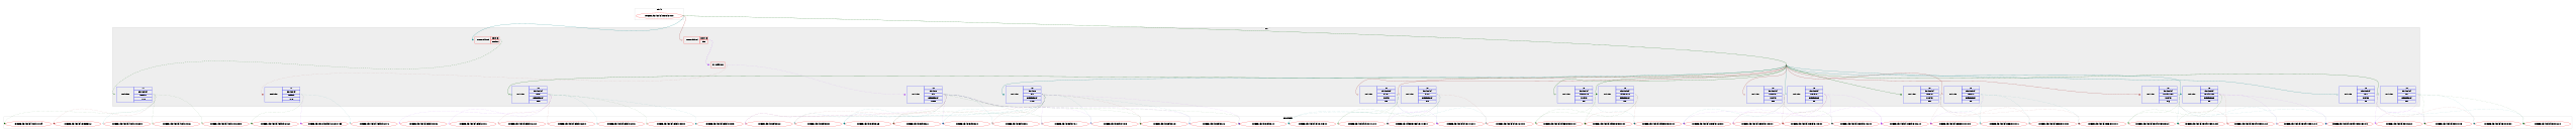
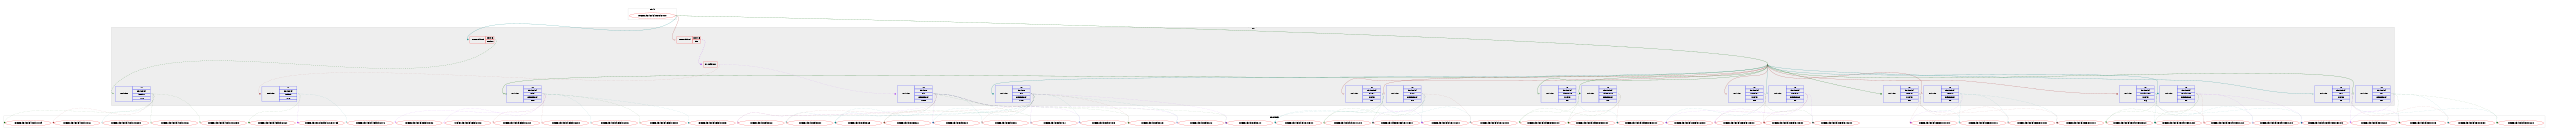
  digraph {
    compound=true
    concentrate=true
    fontname=Helvetica
    fontsize=10
    newrank=true
    rankdir=TB
    ranksep=1.5
    node [color=red fontname=Helvetica fontsize=10]
    edge [arrowhead=dot color=teal headport=w style=dotted tailport=e weight=100]
    n1 [label="portage://dev-haskell/opengl-3.0.1.0" width=4]
    n2 [color=blue label=<<TABLE BORDER="0" CELLBORDER="1" CELLSPACING="0" CELLPADDING="4" WIDTH="220"><TR><TD ROWSPAN="6" CELLPADDING="30">pack_dep</TD></TR><TR><TD WIDTH="110">no</TD></TR><TR><TD>dev-haskell</TD></TR><TR><TD>haddock</TD></TR><TR><TD>none</TD></TR><TR><TD></TD></TR></TABLE>> shape=none]
    n3 [color=blue label=<<TABLE BORDER="0" CELLBORDER="1" CELLSPACING="0" CELLPADDING="4" WIDTH="220"><TR><TD ROWSPAN="6" CELLPADDING="30">pack_dep</TD></TR><TR><TD WIDTH="110">no</TD></TR><TR><TD>dev-lang</TD></TR><TR><TD>ghc</TD></TR><TR><TD>greaterequal</TD></TR><TR><TD>7.10.2</TD></TR></TABLE>> shape=none]
    n4 [label=<<TABLE BORDER="0" CELLBORDER="1" CELLSPACING="0" CELLPADDING="4"><TR><TD CELLPADDING="10">any_of_group</TD></TR></TABLE>> shape=none]
    n5 [label=<<TABLE BORDER="0" CELLBORDER="1" CELLSPACING="0" CELLPADDING="4"><TR><TD ROWSPAN="3" CELLPADDING="10">use_conditional</TD></TR><TR><TD>positive</TD></TR><TR><TD>doc</TD></TR></TABLE>> shape=none]
    n6 [color=blue label=<<TABLE BORDER="0" CELLBORDER="1" CELLSPACING="0" CELLPADDING="4" WIDTH="220"><TR><TD ROWSPAN="6" CELLPADDING="30">pack_dep</TD></TR><TR><TD WIDTH="110">no</TD></TR><TR><TD>dev-haskell</TD></TR><TR><TD>hscolour</TD></TR><TR><TD>none</TD></TR><TR><TD></TD></TR></TABLE>> shape=none]
    n7 [label=<<TABLE BORDER="0" CELLBORDER="1" CELLSPACING="0" CELLPADDING="4"><TR><TD ROWSPAN="3" CELLPADDING="10">use_conditional</TD></TR><TR><TD>positive</TD></TR><TR><TD>hscolour</TD></TR></TABLE>> shape=none]
    n8 [color=blue label=<<TABLE BORDER="0" CELLBORDER="1" CELLSPACING="0" CELLPADDING="4" WIDTH="220"><TR><TD ROWSPAN="6" CELLPADDING="30">pack_dep</TD></TR><TR><TD WIDTH="110">no</TD></TR><TR><TD>dev-haskell</TD></TR><TR><TD>cabal</TD></TR><TR><TD>greaterequal</TD></TR><TR><TD>1.10</TD></TR></TABLE>> shape=none]
    n9 [color=blue label=<<TABLE BORDER="0" CELLBORDER="1" CELLSPACING="0" CELLPADDING="4" WIDTH="220"><TR><TD ROWSPAN="6" CELLPADDING="30">pack_dep</TD></TR><TR><TD WIDTH="110">no</TD></TR><TR><TD>dev-haskell</TD></TR><TR><TD>text</TD></TR><TR><TD>smaller</TD></TR><TR><TD>1.3</TD></TR></TABLE>> shape=none]
    n10 [color=blue label=<<TABLE BORDER="0" CELLBORDER="1" CELLSPACING="0" CELLPADDING="4" WIDTH="220"><TR><TD ROWSPAN="6" CELLPADDING="30">pack_dep</TD></TR><TR><TD WIDTH="110">no</TD></TR><TR><TD>dev-haskell</TD></TR><TR><TD>gluraw</TD></TR><TR><TD>greaterequal</TD></TR><TR><TD>2.0</TD></TR></TABLE>> shape=none]
    n11 [color=blue label=<<TABLE BORDER="0" CELLBORDER="1" CELLSPACING="0" CELLPADDING="4" WIDTH="220"><TR><TD ROWSPAN="6" CELLPADDING="30">pack_dep</TD></TR><TR><TD WIDTH="110">no</TD></TR><TR><TD>dev-haskell</TD></TR><TR><TD>gluraw</TD></TR><TR><TD>smaller</TD></TR><TR><TD>2.1</TD></TR></TABLE>> shape=none]
    n12 [color=blue label=<<TABLE BORDER="0" CELLBORDER="1" CELLSPACING="0" CELLPADDING="4" WIDTH="220"><TR><TD ROWSPAN="6" CELLPADDING="30">pack_dep</TD></TR><TR><TD WIDTH="110">no</TD></TR><TR><TD>dev-haskell</TD></TR><TR><TD>objectname</TD></TR><TR><TD>greaterequal</TD></TR><TR><TD>1.1</TD></TR></TABLE>> shape=none]
    n13 [color=blue label=<<TABLE BORDER="0" CELLBORDER="1" CELLSPACING="0" CELLPADDING="4" WIDTH="220"><TR><TD ROWSPAN="6" CELLPADDING="30">pack_dep</TD></TR><TR><TD WIDTH="110">no</TD></TR><TR><TD>dev-haskell</TD></TR><TR><TD>objectname</TD></TR><TR><TD>smaller</TD></TR><TR><TD>1.2</TD></TR></TABLE>> shape=none]
    n14 [color=blue label=<<TABLE BORDER="0" CELLBORDER="1" CELLSPACING="0" CELLPADDING="4" WIDTH="220"><TR><TD ROWSPAN="6" CELLPADDING="30">pack_dep</TD></TR><TR><TD WIDTH="110">no</TD></TR><TR><TD>dev-haskell</TD></TR><TR><TD>openglraw</TD></TR><TR><TD>greaterequal</TD></TR><TR><TD>3.0</TD></TR></TABLE>> shape=none]
    n15 [color=blue label=<<TABLE BORDER="0" CELLBORDER="1" CELLSPACING="0" CELLPADDING="4" WIDTH="220"><TR><TD ROWSPAN="6" CELLPADDING="30">pack_dep</TD></TR><TR><TD WIDTH="110">no</TD></TR><TR><TD>dev-haskell</TD></TR><TR><TD>openglraw</TD></TR><TR><TD>smaller</TD></TR><TR><TD>3.3</TD></TR></TABLE>> shape=none]
    n16 [color=blue label=<<TABLE BORDER="0" CELLBORDER="1" CELLSPACING="0" CELLPADDING="4" WIDTH="220"><TR><TD ROWSPAN="6" CELLPADDING="30">pack_dep</TD></TR><TR><TD WIDTH="110">no</TD></TR><TR><TD>dev-haskell</TD></TR><TR><TD>statevar</TD></TR><TR><TD>greaterequal</TD></TR><TR><TD>1.1</TD></TR></TABLE>> shape=none]
    n17 [color=blue label=<<TABLE BORDER="0" CELLBORDER="1" CELLSPACING="0" CELLPADDING="4" WIDTH="220"><TR><TD ROWSPAN="6" CELLPADDING="30">pack_dep</TD></TR><TR><TD WIDTH="110">no</TD></TR><TR><TD>dev-haskell</TD></TR><TR><TD>statevar</TD></TR><TR><TD>smaller</TD></TR><TR><TD>1.2</TD></TR></TABLE>> shape=none]
    n18 [color=blue label=<<TABLE BORDER="0" CELLBORDER="1" CELLSPACING="0" CELLPADDING="4" WIDTH="220"><TR><TD ROWSPAN="6" CELLPADDING="30">pack_dep</TD></TR><TR><TD WIDTH="110">no</TD></TR><TR><TD>dev-haskell</TD></TR><TR><TD>text</TD></TR><TR><TD>greaterequal</TD></TR><TR><TD>0.1</TD></TR></TABLE>> shape=none]
    n19 [color=blue label=<<TABLE BORDER="0" CELLBORDER="1" CELLSPACING="0" CELLPADDING="4" WIDTH="220"><TR><TD ROWSPAN="6" CELLPADDING="30">pack_dep</TD></TR><TR><TD WIDTH="110">no</TD></TR><TR><TD>dev-haskell</TD></TR><TR><TD>transformers</TD></TR><TR><TD>greaterequal</TD></TR><TR><TD>0.2</TD></TR></TABLE>> shape=none]
    n20 [color=blue label=<<TABLE BORDER="0" CELLBORDER="1" CELLSPACING="0" CELLPADDING="4" WIDTH="220"><TR><TD ROWSPAN="6" CELLPADDING="30">pack_dep</TD></TR><TR><TD WIDTH="110">no</TD></TR><TR><TD>dev-haskell</TD></TR><TR><TD>transformers</TD></TR><TR><TD>smaller</TD></TR><TR><TD>0.6</TD></TR></TABLE>> shape=none]
    n21 [color=blue label=<<TABLE BORDER="0" CELLBORDER="1" CELLSPACING="0" CELLPADDING="4" WIDTH="220"><TR><TD ROWSPAN="6" CELLPADDING="30">pack_dep</TD></TR><TR><TD WIDTH="110">no</TD></TR><TR><TD>dev-lang</TD></TR><TR><TD>ghc</TD></TR><TR><TD>greaterequal</TD></TR><TR><TD>7.4.1</TD></TR></TABLE>> shape=none]
    n22 [label="portage://dev-group/haddock-2.14.3.0.7.8.3" width=4]
    n23 [label="portage://dev-haskell/haddock-2.16.1" width=4]
    n24 [label="portage://dev-haskell/haddock-2.17.2" width=4]
    n25 [label="portage://dev-lang/ghc-7.10.3" width=4]
    n26 [label="portage://dev-lang/ghc-7.8.4" width=4]
    n27 [label="portage://dev-lang/ghc-8.0.2" width=4]
    n28 [label="portage://dev-lang/ghc-8.2.1" width=4]
    n29 [label="portage://dev-lang/ghc-8.2.2" width=4]
    n30 [label="portage://dev-lang/ghc-8.4.1" width=4]
    n31 [label="portage://dev-lang/ghc-8.4.2" width=4]
    n32 [label="portage://dev-lang/ghc-8.4.3" width=4]
-   n33 [label="portage://dev-lang/ghc-8.6.4" width=4]
+   n33 [label="portage://dev-lang/use-8.6.4" width=4]
    n34 [label="portage://dev-lang/ghc-8.6.5" width=4]
    n35 [label="portage://dev-lang/ghc-8.8.1" width=4]
    n36 [label="portage://dev-haskell/hscolour-1.19" width=4]
    n37 [label="portage://dev-haskell/hscolour-1.20.3-r1" width=4]
    n38 [label="portage://dev-haskell/hscolour-1.22" width=4]
    n39 [label="portage://dev-haskell/hscolour-1.23-r1" width=4]
-   n40 [label="portage://dev-haskell/portage-1.24" width=4]
+   n40 [label="portage://dev-haskell/hscolour-1.24" width=4]
    n41 [label="portage://dev-haskell/cabal-1.18.1.2" width=4]
    n42 [label="portage://dev-haskell/cabal-1.18.1.3" width=4]
    n43 [label="portage://dev-haskell/cabal-1.18.1.5" width=4]
    n44 [label="portage://dev-haskell/cabal-1.20.0.2" width=4]
    n45 [label="portage://dev-haskell/cabal-1.22.8.0" width=4]
    n46 [label="portage://dev-haskell/cabal-1.24.2.0" width=4]
-   n47 [label="portage://dev-haskell/cabal-2.0.0.2" width=4]
+   n47 [label="smaller://dev-haskell/cabal-2.0.0.2" width=4]
    n48 [label="portage://dev-haskell/gluraw-1.2.0.0" width=4]
    n49 [label="portage://dev-objectname/gluraw-1.3.0.0" width=4]
    n50 [label="portage://dev-haskell/gluraw-1.4.0.1" width=4]
    n51 [label="portage://dev-haskell/gluraw-1.5.0.1" width=4]
    n52 [label="portage://dev-haskell/gluraw-2.0.0.3" width=4]
    n53 [label="portage://dev-haskell/objectname-1.0.0.0" width=4]
    n54 [label="portage://dev-haskell/objectname-1.0.1.0" width=4]
    n55 [label="portage://dev-haskell/objectname-1.1.0.1" width=4]
    n56 [label="portage://dev-haskell/openglraw-1.2.0.0" width=4]
    n57 [label="portage://dev-haskell/openglraw-1.3.0.0" width=4]
    n58 [label="portage://dev-haskell/openglraw-1.5.0.0" width=4]
    n59 [label="portage://dev-haskell/openglraw-2.5.1.0" width=4]
-   n60 [label="portage://dev-haskell/openglraw-3.2.4.0" width=4]
    n61 [label="portage://dev-haskell/statevar-1.0.0.0-r1" width=4]
    n62 [label="portage://dev-haskell/statevar-1.0.1.0" width=4]
    n63 [label="portage://dev-haskell/statevar-1.1.0.3" width=4]
    n64 [label="portage://dev-haskell/statevar-1.1.0.4" width=4]
    n65 [label="portage://dev-haskell/text-0.11.3.1" width=4]
    n66 [label="portage://dev-haskell/text-1.1.1.3" width=4]
    n67 [label="portage://dev-haskell/text-1.2.2.0" width=4]
    n68 [label="portage://dev-haskell/text-1.2.2.1" width=4]
    n69 [label="portage://dev-haskell/transformers-0.5.0.0-r1" width=4]
    n70 [label="portage://dev-haskell/transformers-0.4.1.0" width=4]
    n71 [label="portage://dev-haskell/transformers-0.4.2.0" width=4]
    n72 [label="portage://dev-haskell/transformers-0.4.3.0" width=4]
    n73 [label="portage://dev-haskell/transformers-0.5.2.0" width=4]
    subgraph cluster_1 {
      color=gray
      label=<<i>ebuild</i>>
      rank=same
      n1
    }
    subgraph cluster_2 {
      color=gray
      label=<<i>dependencies</i>>
      subgraph cluster_3 {
        color=gray
        fillcolor="#eeeeee"
        label=<<i>compile</i>>
        style=filled
        subgraph sub_4 {
          color=gray
          fillcolor="#eeeeee"
          label=<<i>compile</i>>
          style=filled
          n5
          subgraph sub_5 {
            color=gray
            fillcolor="#eeeeee"
            label=<<i>compile</i>>
            style=filled
            n4
            subgraph sub_6 {
              color=gray
              fillcolor="#eeeeee"
              label=<<i>compile</i>>
              style=filled
              n2
            }
            subgraph sub_7 {
              color=gray
              fillcolor="#eeeeee"
              label=<<i>compile</i>>
              style=filled
              n3
            }
          }
        }
        subgraph sub_8 {
          color=gray
          fillcolor="#eeeeee"
          label=<<i>compile</i>>
          style=filled
          n7
          subgraph sub_9 {
            color=gray
            fillcolor="#eeeeee"
            label=<<i>compile</i>>
            style=filled
            n6
          }
        }
        subgraph sub_10 {
          color=gray
          fillcolor="#eeeeee"
          label=<<i>compile</i>>
          style=filled
          n8
        }
      }
      subgraph cluster_11 {
        color=gray
        fillcolor="#eeeeee"
        label=<<i>compile and run</i>>
        style=filled
        subgraph sub_12 {
          color=gray
          fillcolor="#eeeeee"
          label=<<i>compile and run</i>>
          style=filled
          n9
        }
        subgraph sub_13 {
          color=gray
          fillcolor="#eeeeee"
          label=<<i>compile and run</i>>
          style=filled
          n10
        }
        subgraph sub_14 {
          color=gray
          fillcolor="#eeeeee"
          label=<<i>compile and run</i>>
          style=filled
          n11
        }
        subgraph sub_15 {
          color=gray
          fillcolor="#eeeeee"
          label=<<i>compile and run</i>>
          style=filled
          n12
        }
        subgraph sub_16 {
          color=gray
          fillcolor="#eeeeee"
          label=<<i>compile and run</i>>
          style=filled
          n13
        }
        subgraph sub_17 {
          color=gray
          fillcolor="#eeeeee"
          label=<<i>compile and run</i>>
          style=filled
          n14
        }
        subgraph sub_18 {
          color=gray
          fillcolor="#eeeeee"
          label=<<i>compile and run</i>>
          style=filled
          n15
        }
        subgraph sub_19 {
          color=gray
          fillcolor="#eeeeee"
          label=<<i>compile and run</i>>
          style=filled
          n16
        }
        subgraph sub_20 {
          color=gray
          fillcolor="#eeeeee"
          label=<<i>compile and run</i>>
          style=filled
          n17
        }
        subgraph sub_21 {
          color=gray
          fillcolor="#eeeeee"
          label=<<i>compile and run</i>>
          style=filled
          n18
        }
        subgraph sub_22 {
          color=gray
          fillcolor="#eeeeee"
          label=<<i>compile and run</i>>
          style=filled
          n19
        }
        subgraph sub_23 {
          color=gray
          fillcolor="#eeeeee"
          label=<<i>compile and run</i>>
          style=filled
          n20
        }
        subgraph sub_24 {
          color=gray
          fillcolor="#eeeeee"
          label=<<i>compile and run</i>>
          style=filled
          n21
        }
      }
      subgraph cluster_25 {
        color=gray
        fillcolor="#eeeeee"
        label=<<i>run</i>>
        style=filled
      }
    }
    subgraph cluster_26 {
      color=gray
      label=<<i>candidates</i>>
      rank=same
      subgraph sub_27 {
        color=black
        label=<<i>candidates</i>>
        nodesep=1
        rank=same
        n22
        n23
        n24
      }
      subgraph sub_28 {
        color=black
        label=<<i>candidates</i>>
        nodesep=1
        rank=same
        n25
        n26
        n27
        n28
        n29
        n30
        n31
        n32
        n33
        n34
        n35
      }
      subgraph sub_29 {
        color=black
        label=<<i>candidates</i>>
        nodesep=1
        rank=same
        n36
        n37
        n38
        n39
        n40
      }
      subgraph sub_30 {
        color=black
        label=<<i>candidates</i>>
        nodesep=1
        rank=same
        n41
        n42
        n43
        n44
        n45
        n46
        n47
      }
      subgraph sub_31 {
        color=black
        label=<<i>candidates</i>>
        nodesep=1
        rank=same
        n48
        n49
        n50
        n51
        n52
      }
      subgraph sub_32 {
        color=black
        label=<<i>candidates</i>>
        nodesep=1
        rank=same
        n48
        n49
        n50
        n51
        n52
      }
      subgraph sub_33 {
        color=black
        label=<<i>candidates</i>>
        nodesep=1
        rank=same
        n53
        n54
        n55
      }
      subgraph sub_34 {
        color=black
        label=<<i>candidates</i>>
        nodesep=1
        rank=same
        n53
        n54
        n55
      }
      subgraph sub_35 {
        color=black
        label=<<i>candidates</i>>
        nodesep=1
        rank=same
        n56
        n57
        n58
        n59
-       n60
      }
      subgraph sub_36 {
        color=black
        label=<<i>candidates</i>>
        nodesep=1
        rank=same
        n56
        n57
        n58
        n59
-       n60
      }
      subgraph sub_37 {
        color=black
        label=<<i>candidates</i>>
        nodesep=1
        rank=same
        n61
        n62
        n63
        n64
      }
      subgraph sub_38 {
        color=black
        label=<<i>candidates</i>>
        nodesep=1
        rank=same
        n61
        n62
        n63
        n64
      }
      subgraph sub_39 {
        color=black
        label=<<i>candidates</i>>
        nodesep=1
        rank=same
        n65
        n66
        n67
        n68
      }
      subgraph sub_40 {
        color=black
        label=<<i>candidates</i>>
        nodesep=1
        rank=same
        n65
        n66
        n67
        n68
      }
      subgraph sub_41 {
        color=black
        label=<<i>candidates</i>>
        nodesep=1
        rank=same
        n69
        n70
        n71
        n72
        n73
      }
      subgraph sub_42 {
        color=black
        label=<<i>candidates</i>>
        nodesep=1
        rank=same
        n69
        n70
        n71
        n72
        n73
      }
      subgraph sub_43 {
        color=black
        label=<<i>candidates</i>>
        nodesep=1
        rank=same
        n25
        n26
        n27
        n28
        n29
        n30
        n31
        n32
        n33
        n34
        n35
      }
    }
    n1 -> n5 [arrowhead=odot color=brown style=solid weight=20]
    n1 -> n7 [style=solid weight=20]
    n1 -> n8 [arrowhead=onormal color=darkgreen style=solid weight=20]
    n1 -> n9 [arrowhead=odot style=solid weight=20]
    n1 -> n10 [arrowhead=odot color=brown style=solid weight=20]
    n1 -> n11 [arrowhead=odot color=brown style=solid weight=20]
    n1 -> n12 [color=darkgreen style=solid weight=20]
    n1 -> n13 [arrowhead=onormal color=darkgreen style=solid weight=20]
    n1 -> n14 [arrowhead=odot style=solid weight=20]
    n1 -> n15 [arrowhead=odot color=brown style=solid weight=20]
    n1 -> n16 [arrowhead=onormal color=brown style=solid weight=20]
    n1 -> n17 [color=darkgreen style=solid weight=20]
    n1 -> n18 [arrowhead=odot color=darkgreen style=solid weight=20]
    n1 -> n19 [style=solid weight=20]
    n1 -> n20 [color=brown style=solid weight=20]
    n1 -> n21 [style=solid weight=20]
    n2 -> n22 [color=purple]
    n2 -> n23 [color=darkgreen]
    n2 -> n24 [arrowhead=onormal]
    n3 -> n25 [arrowhead=onormal color=purple]
    n3 -> n26 [arrowhead=odot color=darkgreen]
    n3 -> n27 [arrowhead=odot]
    n3 -> n28 [color=purple]
    n3 -> n29 [arrowhead=odot color=purple]
    n3 -> n30 [color=darkgreen]
    n3 -> n31 [arrowhead=odot color=purple]
    n3 -> n32 [color=darkgreen]
    n3 -> n33 [color=brown]
    n3 -> n34
    n3 -> n35 [arrowhead=odot color=brown]
    n4 -> n2 [color=brown weight=20]
    n4 -> n3 [color=purple weight=20]
    n5 -> n4 [color=purple style=dashed weight=20]
    n6 -> n36 [color=darkgreen]
    n6 -> n37 [arrowhead=onormal color=darkgreen]
    n6 -> n38 [arrowhead=odot color=darkgreen]
    n6 -> n39 [arrowhead=odot]
    n6 -> n40 [color=brown]
    n7 -> n6 [arrowhead=onormal color=darkgreen style=dashed weight=20]
    n8 -> n41 [arrowhead=onormal color=purple]
    n8 -> n42
    n8 -> n43 [arrowhead=odot color=darkgreen]
    n8 -> n44 [arrowhead=odot]
    n8 -> n45 [arrowhead=odot color=brown]
    n8 -> n46 [arrowhead=onormal color=brown]
    n8 -> n47 [arrowhead=odot color=purple]
    n9 -> n65 [arrowhead=odot color=brown]
    n9 -> n66 [arrowhead=onormal color=purple]
    n9 -> n67 [arrowhead=onormal color=purple]
    n9 -> n68 [arrowhead=odot]
    n10 -> n48 [arrowhead=onormal]
    n10 -> n49 [color=purple]
    n10 -> n50 [arrowhead=odot color=darkgreen]
    n10 -> n51 [arrowhead=onormal]
    n10 -> n52 [arrowhead=onormal color=brown]
    n11 -> n48 [color=purple]
    n11 -> n49 [color=darkgreen]
    n11 -> n50 [arrowhead=odot color=darkgreen]
    n11 -> n51
    n11 -> n52 [arrowhead=onormal]
    n12 -> n53 [color=brown]
    n12 -> n54 [arrowhead=onormal color=darkgreen]
    n12 -> n55 [color=brown]
    n13 -> n53 [color=darkgreen]
    n13 -> n54 [arrowhead=onormal color=darkgreen]
    n13 -> n55
    n14 -> n56 [color=purple]
    n14 -> n57 [arrowhead=onormal color=brown]
    n14 -> n58 [arrowhead=onormal color=purple]
    n14 -> n59 [color=purple]
-   n14 -> n60 [arrowhead=onormal color=purple]
    n15 -> n56 [color=darkgreen]
    n15 -> n57 [color=brown]
    n15 -> n58 [arrowhead=odot color=brown]
    n15 -> n59 [arrowhead=odot]
-   n15 -> n60 [color=purple]
    n16 -> n61 [color=purple]
    n16 -> n62
    n16 -> n63 [arrowhead=onormal]
    n16 -> n64 [arrowhead=odot]
    n17 -> n61 [arrowhead=odot color=brown]
    n17 -> n62 [color=brown]
    n17 -> n63 [arrowhead=odot color=brown]
    n17 -> n64 [arrowhead=onormal]
    n18 -> n65
    n18 -> n66 [color=darkgreen]
    n18 -> n67 [arrowhead=onormal color=purple]
    n18 -> n68 [color=darkgreen]
    n19 -> n69 [color=purple]
    n19 -> n70 [arrowhead=odot color=purple]
    n19 -> n71 [arrowhead=odot color=brown]
    n19 -> n72 [color=darkgreen]
    n19 -> n73 [arrowhead=onormal color=darkgreen]
    n20 -> n69
    n20 -> n70 [arrowhead=odot]
    n20 -> n71 [arrowhead=onormal color=brown]
    n20 -> n72
    n20 -> n73 [arrowhead=onormal color=darkgreen]
    n21 -> n25 [arrowhead=onormal]
    n21 -> n26 [arrowhead=odot color=purple]
    n21 -> n27 [arrowhead=onormal color=brown]
    n21 -> n28
    n21 -> n29 [arrowhead=odot color=brown]
    n21 -> n30 [color=purple]
    n21 -> n31 [arrowhead=onormal]
    n21 -> n32 [arrowhead=odot color=brown]
    n21 -> n33 [arrowhead=odot color=darkgreen]
    n21 -> n34
    n21 -> n35 [arrowhead=onormal]
  }
